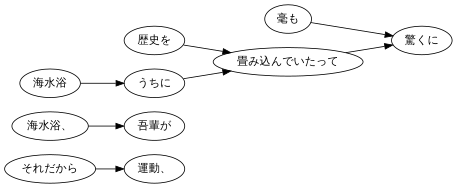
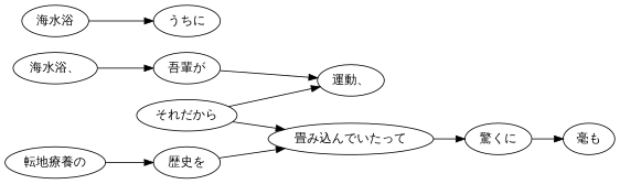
  digraph {
    rankdir=LR
    n1 [label="それだから"]
    n2 [label="運動、"]
    n3 [label="吾輩が"]
    n4 [label="畳み込んでいたって"]
    n5 [label="驚くに"]
    n6 [label="海水浴、"]
+   n7 [label="転地療養の"]
    n8 [label="歴史を"]
    n9 [label="海水浴"]
    n10 [label="うちに"]
    n11 [label="毫も"]
    n1 -> n2
+   n3 -> n2
    n4 -> n5
    n6 -> n3
+   n7 -> n8
    n8 -> n4
    n9 -> n10
-   n10 -> n4
-   n11 -> n5
+   n1 -> n4
+   n5 -> n11
  }
